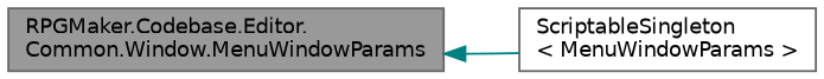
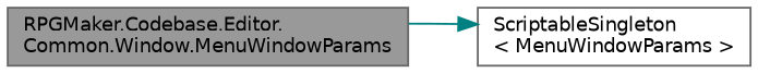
  digraph {
    rankdir=LR
    node [color=gray40 fontname=Helvetica fontsize=10 shape=box style=filled]
    n1 [fillcolor=grey60 fontcolor=black height=0.2 label="RPGMaker.Codebase.Editor.\lCommon.Window.MenuWindowParams" width=0.4]
    n2 [fillcolor=white height=0.2 label="ScriptableSingleton\l\< MenuWindowParams \>" width=0.4]
-   n1 -> n2 [color=teal dir=back fontname=Helvetica fontsize=10 labelfontname=Helvetica labelfontsize=10 style=solid]
+   n2 -> n1 [color=teal dir=back fontname=Helvetica fontsize=10 labelfontname=Helvetica labelfontsize=10 style=solid]
  }
